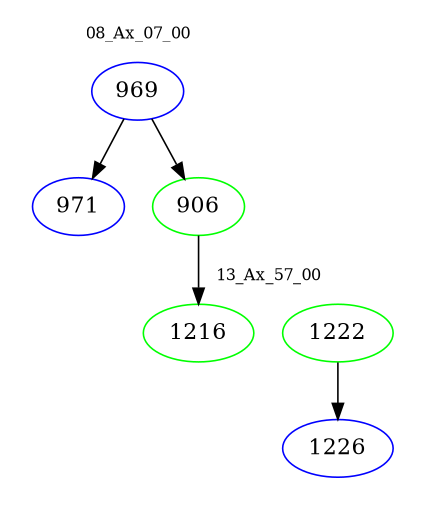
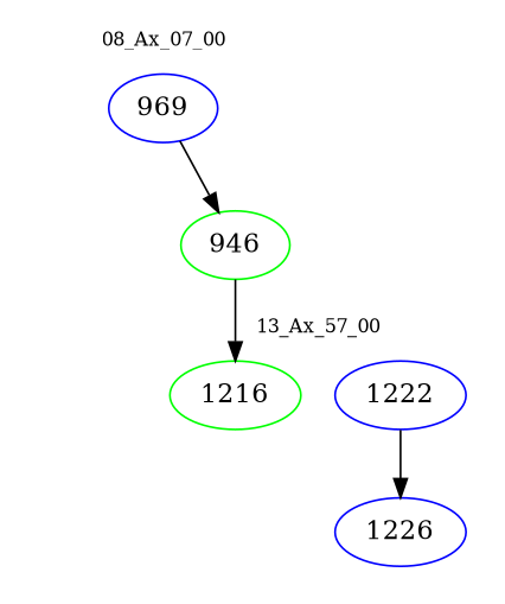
  digraph {
    node [color=blue]
    edge [color=black]
    n1 [label=969]
-   n2 [label=971]
-   n3 [color=green label=906]
-   n4 [color=green label=1222]
+   n3 [color=green label=946]
+   n4 [label=1222]
    n5 [color=green label=1216]
    n6 [label=1226]
    subgraph cluster_1 {
      color=white
      fontsize=10
      label="08_Ax_07_00"
      n1
-     n2
      n3
    }
    subgraph cluster_2 {
      color=white
      fontsize=10
      label="13_Ax_57_00"
      n4
      n5
      n6
    }
-   n1 -> n2
    n1 -> n3
    n3 -> n5
    n4 -> n6
  }
